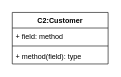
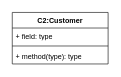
  <mxCell id="0" />
  <mxCell id="1" parent="0" />
  <mxCell id="2" value="C2:Customer" style="swimlane;fontStyle=1;align=center;verticalAlign=top;childLayout=stackLayout;horizontal=1;startSize=26;horizontalStack=0;resizeParent=1;resizeParentMax=0;resizeLast=0;collapsible=1;marginBottom=0;whiteSpace=wrap;html=1;" vertex="1" parent="1"><mxGeometry x="20" y="20" width="160" height="86" as="geometry" /></mxCell>
- <mxCell id="3" value="+ field: method" style="text;strokeColor=none;fillColor=none;align=left;verticalAlign=top;spacingLeft=4;spacingRight=4;overflow=hidden;rotatable=0;points=[[0,0.5],[1,0.5]];portConstraint=eastwest;whiteSpace=wrap;html=1;" vertex="1" parent="2"><mxGeometry y="26" width="160" height="26" as="geometry" /></mxCell>
+ <mxCell id="3" value="+ field: type" style="text;strokeColor=none;fillColor=none;align=left;verticalAlign=top;spacingLeft=4;spacingRight=4;overflow=hidden;rotatable=0;points=[[0,0.5],[1,0.5]];portConstraint=eastwest;whiteSpace=wrap;html=1;" vertex="1" parent="2"><mxGeometry y="26" width="160" height="26" as="geometry" /></mxCell>
  <mxCell id="4" value="" style="line;strokeWidth=1;fillColor=none;align=left;verticalAlign=middle;spacingTop=-1;spacingLeft=3;spacingRight=3;rotatable=0;labelPosition=right;points=[];portConstraint=eastwest;strokeColor=inherit;" vertex="1" parent="2"><mxGeometry y="52" width="160" height="8" as="geometry" /></mxCell>
- <mxCell id="5" value="+ method(field): type" style="text;strokeColor=none;fillColor=none;align=left;verticalAlign=top;spacingLeft=4;spacingRight=4;overflow=hidden;rotatable=0;points=[[0,0.5],[1,0.5]];portConstraint=eastwest;whiteSpace=wrap;html=1;" vertex="1" parent="2"><mxGeometry y="60" width="160" height="26" as="geometry" /></mxCell>
+ <mxCell id="5" value="+ method(type): type" style="text;strokeColor=none;fillColor=none;align=left;verticalAlign=top;spacingLeft=4;spacingRight=4;overflow=hidden;rotatable=0;points=[[0,0.5],[1,0.5]];portConstraint=eastwest;whiteSpace=wrap;html=1;" vertex="1" parent="2"><mxGeometry y="60" width="160" height="26" as="geometry" /></mxCell>
